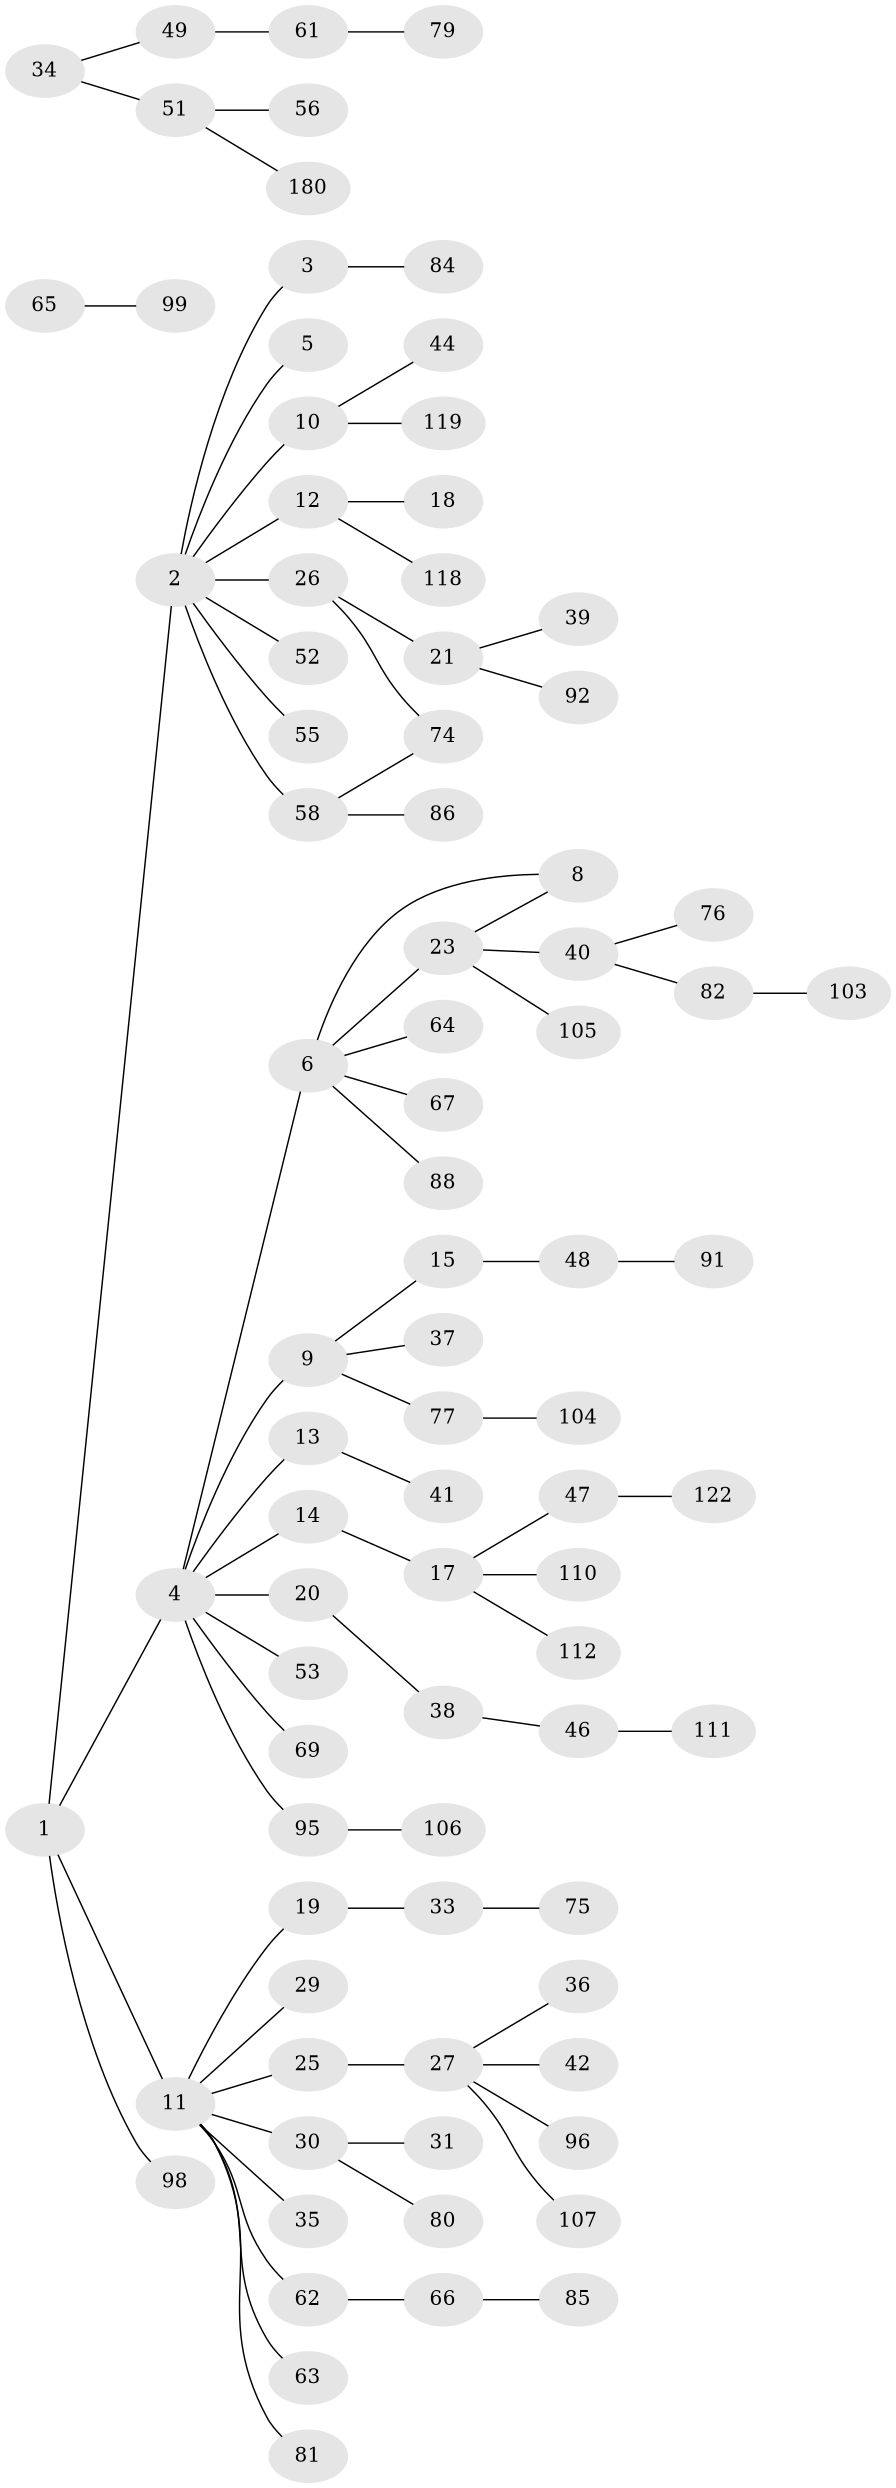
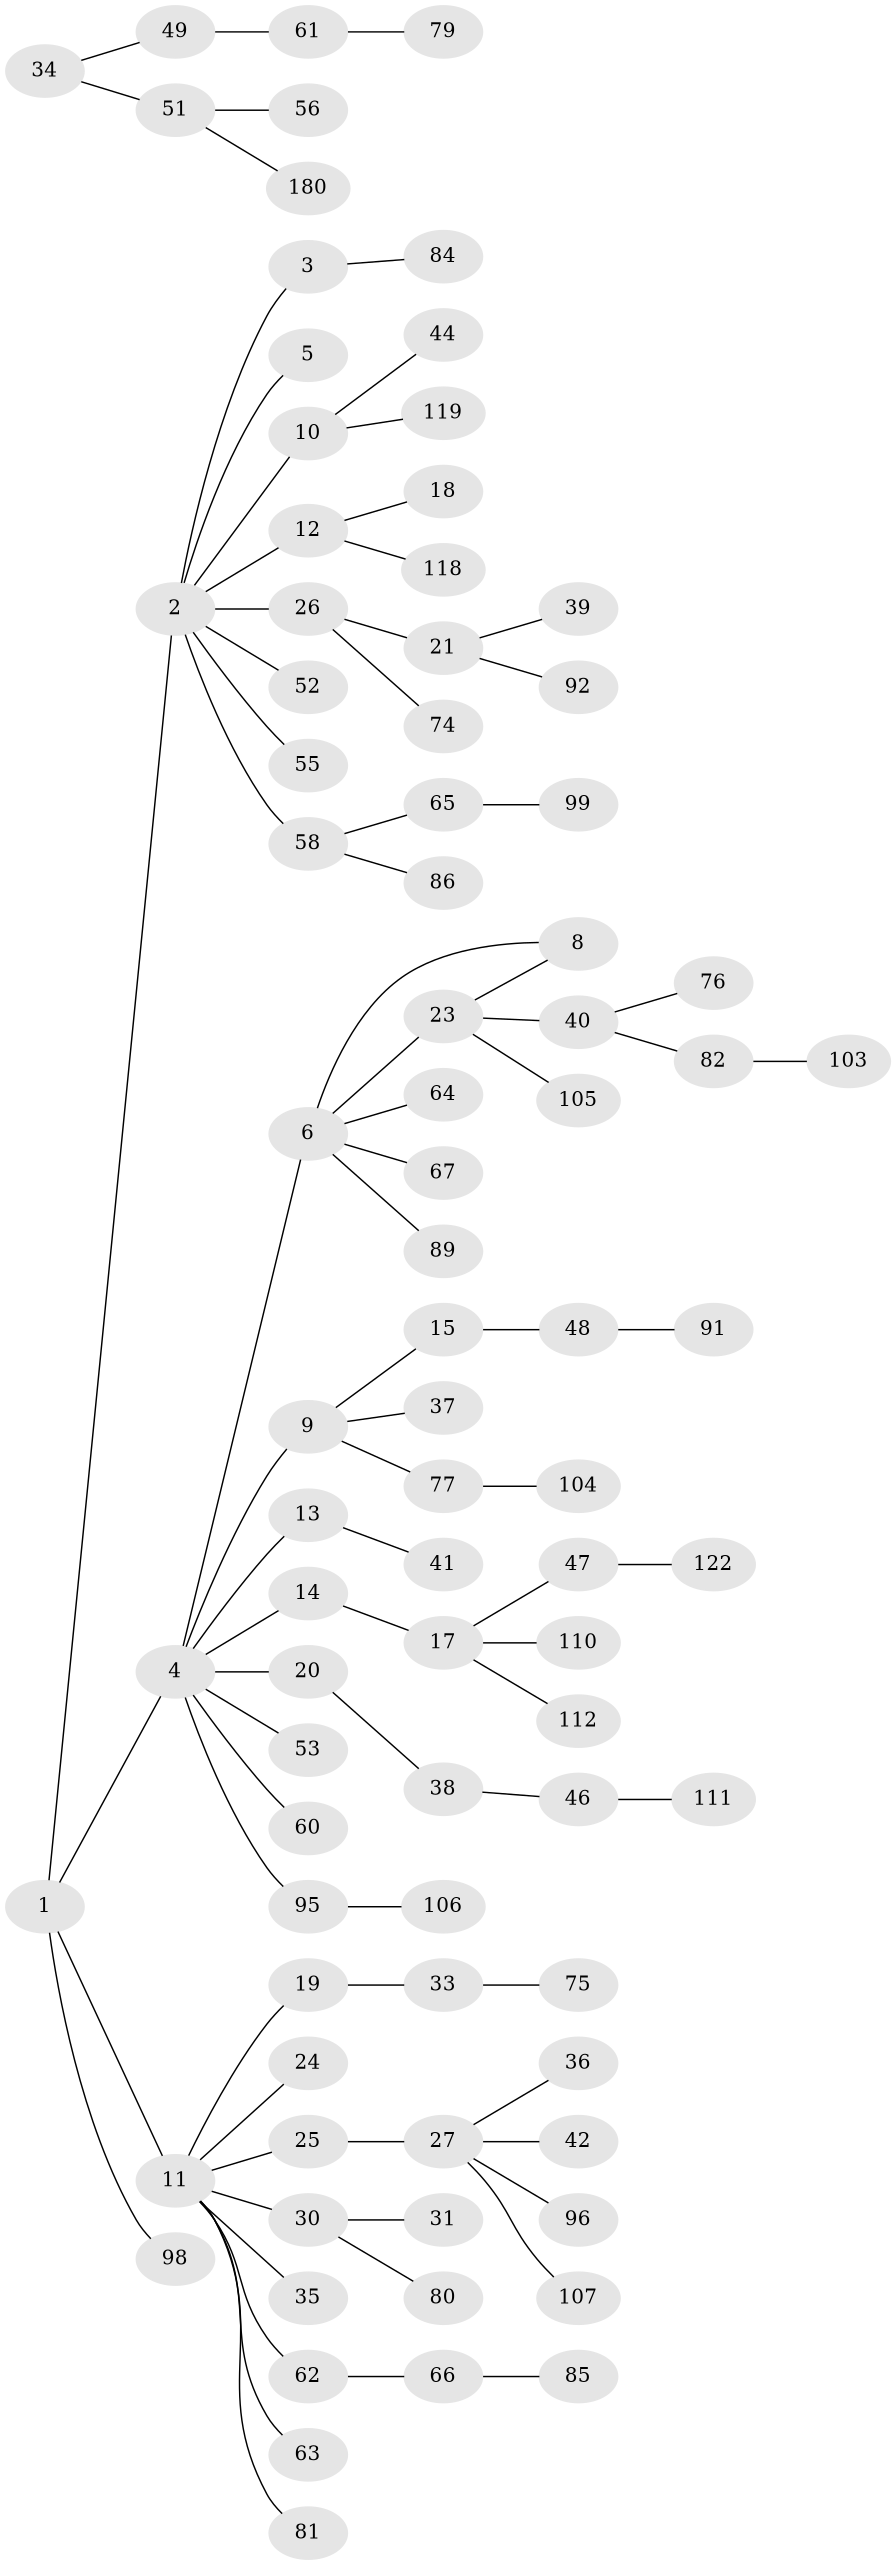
  graph {
    rankdir=LR
    node [color=gray90 style=filled]
    1 [super="+59"]
    2 [super="+7"]
    4 [super="+29"]
    11 [super="+16"]
    98
    3
    5 [super="+57"]
    10 [super="+35"]
    12
    26
    52 [super="+54"]
    55 [super="+94"]
    58
    6 [super="+120"]
    9 [super="+45"]
    13
    14 [super="+116"]
    20 [super="+101"]
    53
-   60 [super="+117" label=69]
+   60 [super="+117"]
    95 [super="+115"]
    19
-   24 [label=29]
+   24
    25 [super="+70"]
    30 [super="+78"]
    n26 [label=35 super="+113"]
    62
    63
    81
    84
    44
    119
    18 [super="+90"]
    118
    21 [super="+22"]
    39 [super="+73"]
    92
    74
    65 [super="+121"]
    86
    8
    23
    64
    67
-   89 [label=88]
+   89
    15 [super="+114"]
    37
    77
    41
    17 [super="+43"]
    38 [super="+123"]
    106
    40 [super="+68"]
    105
    48
    104
    33 [super="+88"]
    27 [super="+28"]
    31
    80 [super="+87"]
    66 [super="+97"]
    47
    110
    112
    91
    122
    75
    46 [super="+72"]
    34 [super="+71"]
    49
    51 [super="+102"]
    76
    82
    36 [super="+50"]
    42
    96
    107
    61 [super="+69"]
    56 [super="+83"]
    n80 [label=180]
    111
    103
    79
    99
    85 [super="+108"]
    1 -- 2
    1 -- 4
    1 -- 11
    1 -- 98
    2 -- 3
    2 -- 5
    2 -- 10
    2 -- 12
    2 -- 26
    2 -- 52
    2 -- 55
    2 -- 58
    4 -- 6
    4 -- 9
    4 -- 13
    4 -- 14
    4 -- 20
    4 -- 53
    4 -- 60
    4 -- 95
    11 -- 19
    11 -- 24
    11 -- 25
    11 -- 30
    11 -- n26
    11 -- 62
    11 -- 63
    11 -- 81
    3 -- 84
    10 -- 44
    10 -- 119
    12 -- 18
    12 -- 118
    26 -- 21
    26 -- 74
-   58 -- 74
+   58 -- 65
    58 -- 86
    6 -- 8
    6 -- 23
    6 -- 64
    6 -- 67
    6 -- 89
    9 -- 15
    9 -- 37
    9 -- 77
    13 -- 41
    14 -- 17
    20 -- 38
    95 -- 106
    19 -- 33
    25 -- 27
    30 -- 31
    30 -- 80
    62 -- 66
    21 -- 39
    21 -- 92
    65 -- 99
    23 -- 8
    23 -- 40
    23 -- 105
    15 -- 48
    77 -- 104
    17 -- 47
    17 -- 110
    17 -- 112
    38 -- 46
    40 -- 76
    40 -- 82
    48 -- 91
    33 -- 75
    27 -- 36
    27 -- 42
    27 -- 96
    27 -- 107
    66 -- 85
    47 -- 122
    46 -- 111
    34 -- 49
    34 -- 51
    49 -- 61
    51 -- 56
    51 -- n80
    82 -- 103
    61 -- 79
  }
